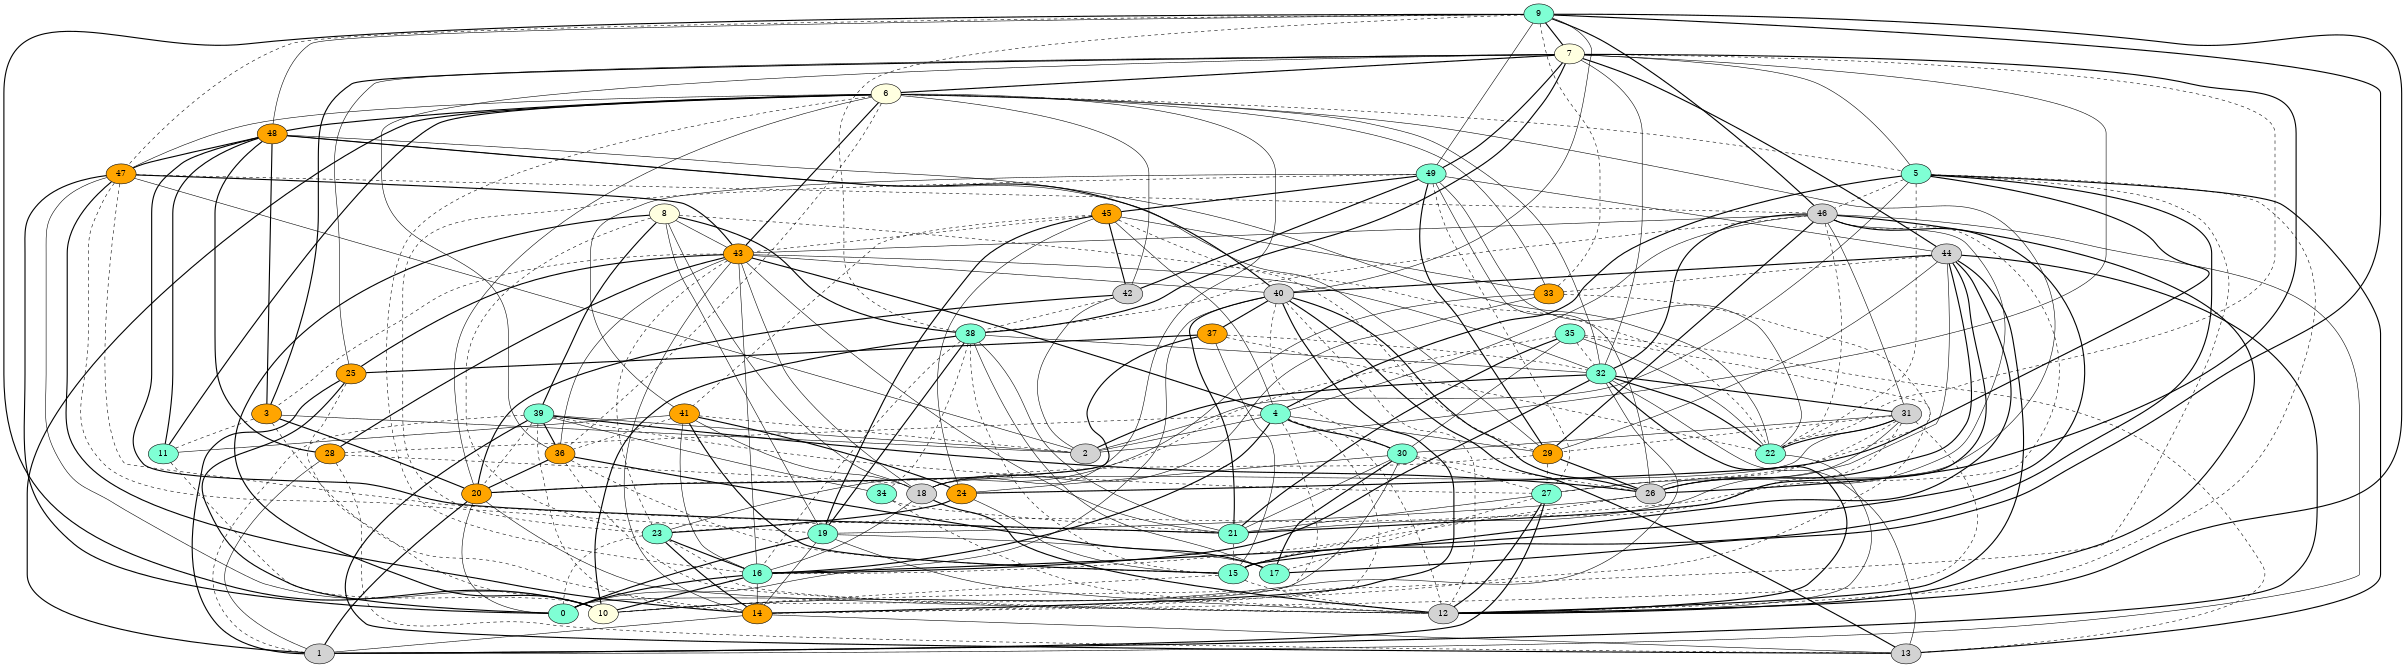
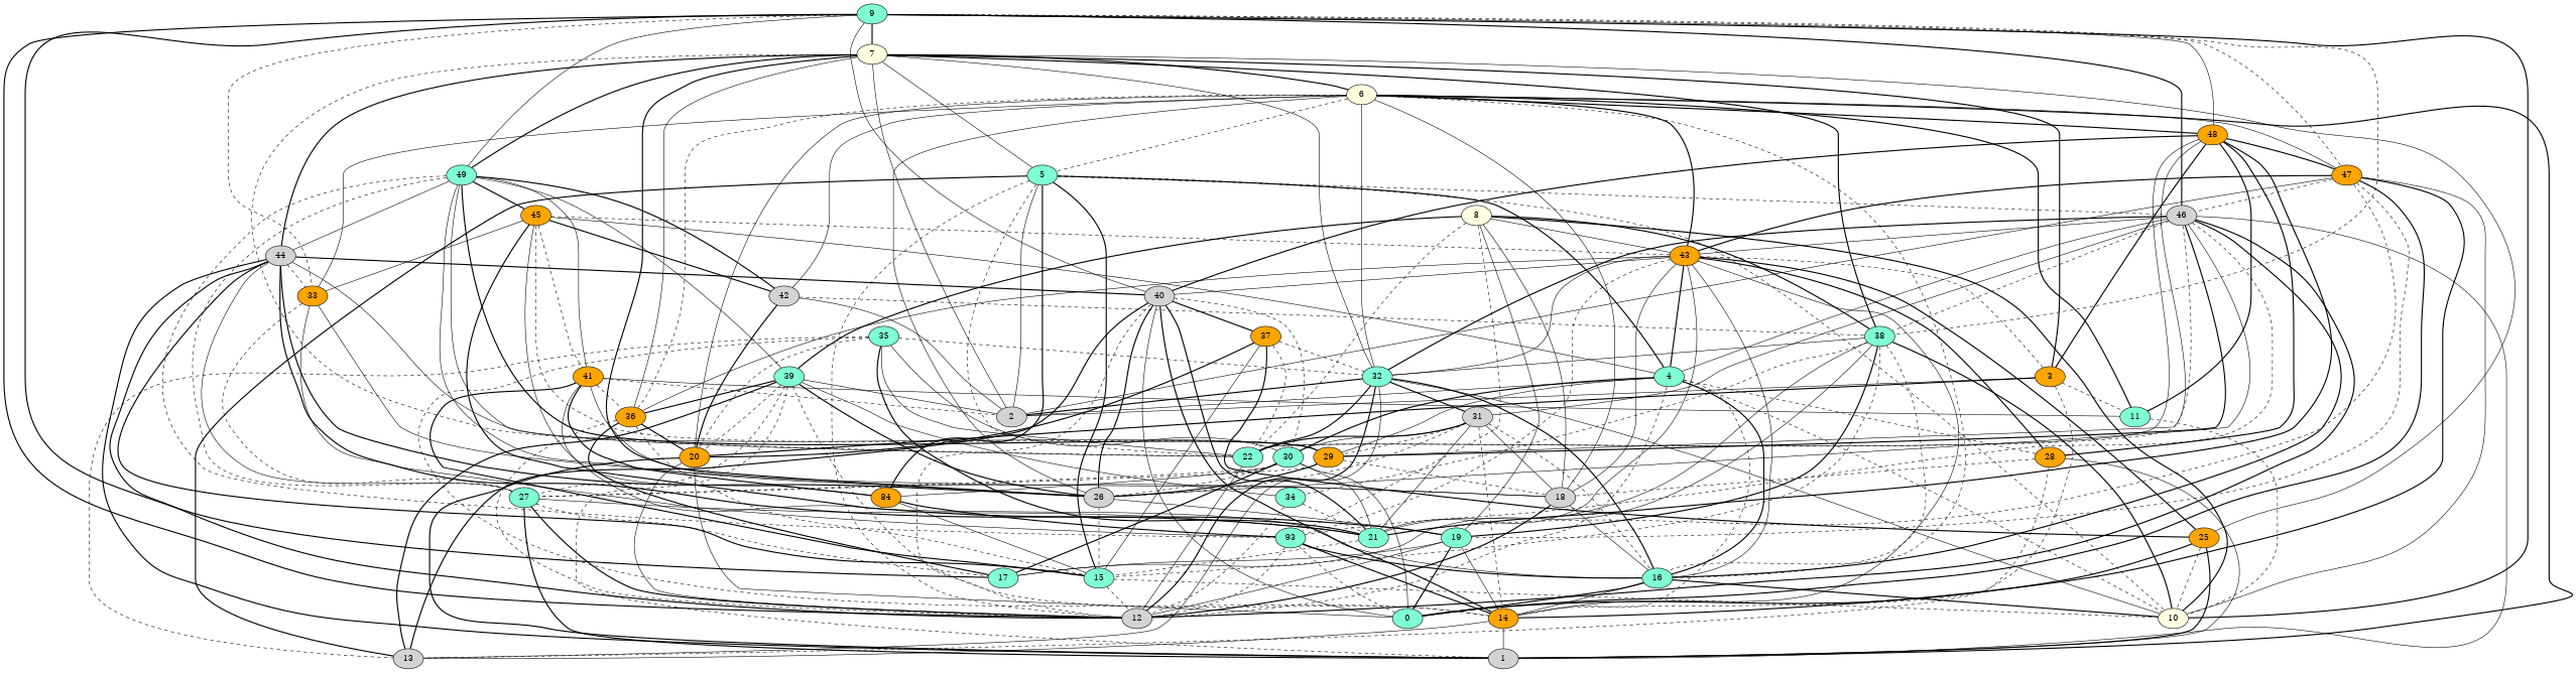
  digraph {
    node [fillcolor=aquamarine style=filled]
    edge [color=black dir=none style=bold]
    18 [fillcolor=lightgrey]
    12 [fillcolor=lightgrey]
    16
    0
    10 [fillcolor=lightyellow]
    14 [fillcolor=orange]
    33 [fillcolor=orange]
-   23
+   23 [label=93]
    27
    4
    28 [fillcolor=orange]
    2 [fillcolor=lightgrey]
    30
    29 [fillcolor=orange]
    1 [fillcolor=lightgrey]
    13 [fillcolor=lightgrey]
    5
    46 [fillcolor=lightgrey]
    15
    22
-   24 [fillcolor=orange]
+   24 [fillcolor=orange label=84]
    26 [fillcolor=lightgrey]
    32
    31 [fillcolor=lightgrey]
    43 [fillcolor=orange]
    38
    37 [fillcolor=orange]
    25 [fillcolor=orange]
    20 [fillcolor=orange]
    9
    47 [fillcolor=orange]
    40 [fillcolor=lightgrey]
    48 [fillcolor=orange]
    7 [fillcolor=lightyellow]
    17
    49
    21
    19
    11
    3 [fillcolor=orange]
    36 [fillcolor=orange]
    44 [fillcolor=lightgrey]
    6 [fillcolor=lightyellow]
    41 [fillcolor=orange]
    8 [fillcolor=lightyellow]
    39
    34
    42 [fillcolor=lightgrey]
    45 [fillcolor=orange]
    35
    subgraph sub_1 {
      18
      12
      16
      0
      10
      14
      33
      23
      27
      4
      28
      2
      30
      29
      1
      13
      5
      46
      15
      22
      24
      26
      32
      31
      43
      38
      37
      25
      20
      9
      47
      40
      48
      7
      17
      49
      21
      19
      11
      3
      36
      44
      6
      41
      8
      39
      34
      42
      45
      35
    }
    18 -> 12
    18 -> 16 [style=solid]
    16 -> 0
    16 -> 10
    16 -> 14 [style=solid]
    14 -> 1 [style=solid]
    14 -> 13 [style=solid]
    33 -> 18 [style=solid]
    33 -> 23 [style=solid]
    33 -> 27 [style=dashed]
    23 -> 12 [style=dashed]
    23 -> 16
    23 -> 0 [style=dashed]
    23 -> 14
    27 -> 12
    27 -> 1
    27 -> 17 [style=dashed]
    27 -> 21 [style=solid]
    4 -> 12 [style=dashed]
    4 -> 16
    4 -> 10 [style=dashed]
    4 -> 14 [style=dashed]
    4 -> 28 [style=dashed]
    4 -> 2 [style=solid]
    4 -> 30
    4 -> 29 [style=solid]
    28 -> 18 [style=dashed]
    28 -> 1 [style=solid]
    28 -> 13 [style=dashed]
    30 -> 0 [style=solid]
    30 -> 27 [style=dashed]
    30 -> 24 [style=solid]
    30 -> 26 [style=dashed]
    30 -> 17
    30 -> 21 [style=solid]
    29 -> 18 [style=dashed]
    29 -> 27 [style=dashed]
    29 -> 26
    5 -> 12 [style=dashed]
    5 -> 10 [style=dashed]
    5 -> 4
    5 -> 2 [style=solid]
    5 -> 13
    5 -> 46 [style=dashed]
    5 -> 15
    5 -> 22 [style=dashed]
    5 -> 24
    46 -> 12
    46 -> 16
    46 -> 23 [style=dashed]
    46 -> 4 [style=solid]
    46 -> 29
    46 -> 1 [style=solid]
    46 -> 22 [style=dashed]
    46 -> 26 [style=solid]
    46 -> 32
    46 -> 31 [style=solid]
    46 -> 43 [style=solid]
    46 -> 38 [style=dashed]
    15 -> 12 [style=dashed]
    15 -> 10 [style=dashed]
    22 -> 12 [style=solid]
    24 -> 23
    24 -> 15 [style=solid]
    26 -> 15 [style=dashed]
    26 -> 19 [style=solid]
    32 -> 12
    32 -> 16
    32 -> 10 [style=solid]
    32 -> 2
    32 -> 13 [style=solid]
    32 -> 22
    32 -> 31
    31 -> 18 [style=solid]
    31 -> 16 [style=dashed]
    31 -> 14 [style=dashed]
    31 -> 30 [style=solid]
    31 -> 29 [style=dashed]
    31 -> 22
    31 -> 26 [style=dashed]
    31 -> 21 [style=solid]
    43 -> 18 [style=solid]
    43 -> 16 [style=solid]
    43 -> 14 [style=solid]
    43 -> 23 [style=dashed]
    43 -> 4
    43 -> 28
    43 -> 32 [style=solid]
    43 -> 25
    43 -> 40 [style=solid]
    43 -> 21 [style=solid]
    43 -> 3 [style=dashed]
    43 -> 36 [style=solid]
    38 -> 16 [style=dashed]
    38 -> 10
    38 -> 15 [style=dashed]
    38 -> 32 [style=solid]
    38 -> 17 [style=solid]
    38 -> 21 [style=solid]
    38 -> 19
    38 -> 34 [style=dashed]
    37 -> 15 [style=solid]
    37 -> 22 [style=dashed]
    37 -> 32 [style=dashed]
    37 -> 25
    37 -> 20
    25 -> 0
    25 -> 10 [style=dashed]
    25 -> 1
    20 -> 12 [style=solid]
    20 -> 0 [style=solid]
    20 -> 1
    9 -> 12
    9 -> 10
    9 -> 33 [style=dashed]
    9 -> 46
    9 -> 38 [style=dashed]
    9 -> 47 [style=dashed]
    9 -> 40 [style=solid]
    9 -> 48 [style=solid]
    9 -> 7
    9 -> 17
    9 -> 49 [style=solid]
    47 -> 0
    47 -> 10 [style=solid]
    47 -> 14
    47 -> 2 [style=solid]
    47 -> 46 [style=dashed]
    47 -> 43
    47 -> 21 [style=dashed]
    47 -> 19 [style=dashed]
    40 -> 12 [style=dashed]
    40 -> 0 [style=solid]
    40 -> 14
    40 -> 30 [style=dashed]
    40 -> 13
    40 -> 26
    40 -> 37
    40 -> 21
    48 -> 28
    48 -> 29 [style=solid]
    48 -> 22 [style=solid]
    48 -> 47
    48 -> 40
    48 -> 21
    48 -> 11
    48 -> 3
    7 -> 2 [style=solid]
    7 -> 5 [style=solid]
    7 -> 22 [style=dashed]
    7 -> 26
    7 -> 32 [style=solid]
    7 -> 38
    7 -> 25 [style=solid]
    7 -> 49
    7 -> 3
    7 -> 36 [style=solid]
    7 -> 44
    7 -> 6
    49 -> 23 [style=dashed]
    49 -> 27 [style=dashed]
    49 -> 29
    49 -> 22 [style=solid]
    49 -> 26 [style=solid]
    49 -> 44 [style=solid]
    49 -> 41 [style=solid]
+   49 -> 39 [style=solid]
    49 -> 42
    49 -> 45
    21 -> 15 [style=dashed]
    19 -> 12 [style=solid]
    19 -> 0
    19 -> 14 [style=solid]
    19 -> 17 [style=solid]
    11 -> 10 [style=dashed]
    3 -> 14 [style=dashed]
    3 -> 2 [style=solid]
    3 -> 20
    3 -> 11 [style=dashed]
    36 -> 12 [style=dashed]
    36 -> 15 [style=dashed]
    36 -> 20
    36 -> 17
    44 -> 12
    44 -> 33 [style=dashed]
    44 -> 27 [style=solid]
    44 -> 29 [style=solid]
    44 -> 1
    44 -> 15
    44 -> 26
    44 -> 40
    44 -> 21
    6 -> 18 [style=solid]
    6 -> 16 [style=dashed]
    6 -> 33 [style=solid]
    6 -> 1
    6 -> 5 [style=dashed]
    6 -> 26 [style=solid]
    6 -> 32 [style=solid]
    6 -> 43
    6 -> 20 [style=solid]
    6 -> 47 [style=solid]
    6 -> 48
    6 -> 11
    6 -> 36 [style=dashed]
    6 -> 42 [style=solid]
    41 -> 18 [style=solid]
    41 -> 16 [style=solid]
    41 -> 2 [style=dashed]
    41 -> 15
    41 -> 24
    41 -> 11 [style=solid]
    41 -> 36 [style=dashed]
    8 -> 18 [style=solid]
    8 -> 10
    8 -> 23 [style=dashed]
    8 -> 22 [style=dashed]
    8 -> 43 [style=solid]
    8 -> 38
    8 -> 19 [style=solid]
    8 -> 39
    39 -> 14 [style=dashed]
    39 -> 27 [style=dashed]
    39 -> 2 [style=solid]
    39 -> 1 [style=dashed]
    39 -> 13
    39 -> 26
    39 -> 20 [style=dashed]
    39 -> 36
    39 -> 34 [style=solid]
    34 -> 12 [style=dashed]
    34 -> 21 [style=dashed]
    42 -> 2 [style=solid]
    42 -> 38 [style=dashed]
    42 -> 20
    45 -> 33 [style=solid]
    45 -> 4 [style=solid]
    45 -> 29 [style=dashed]
    45 -> 24 [style=solid]
    45 -> 43 [style=dashed]
    45 -> 19
    45 -> 41 [style=dashed]
    45 -> 42
    35 -> 14 [style=dashed]
    35 -> 30 [style=solid]
    35 -> 13 [style=dashed]
    35 -> 22 [style=solid]
    35 -> 32 [style=dashed]
    35 -> 20 [style=dashed]
    35 -> 21
  }
